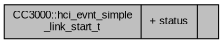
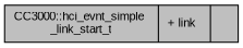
  digraph {
    rankdir=LR
    fontname="Liberation Sans"
-   n1 [color=black fillcolor=grey75 fontcolor=black fontname="Liberation Sans" fontsize=10 height=0.2 label="{CC3000::hci_evnt_simple\l_link_start_t\n|+ status\l|}" shape=record style=filled width=0.4]
+   n1 [color=black fillcolor=grey75 fontcolor=black fontname="Liberation Sans" fontsize=10 height=0.2 label="{CC3000::hci_evnt_simple\l_link_start_t\n|+ link\l|}" shape=record style=filled width=0.4]
  }
